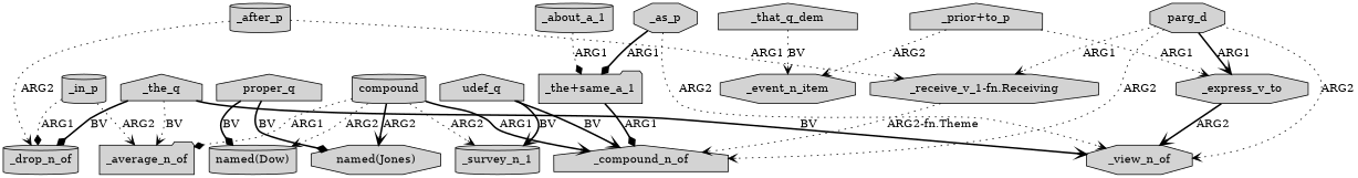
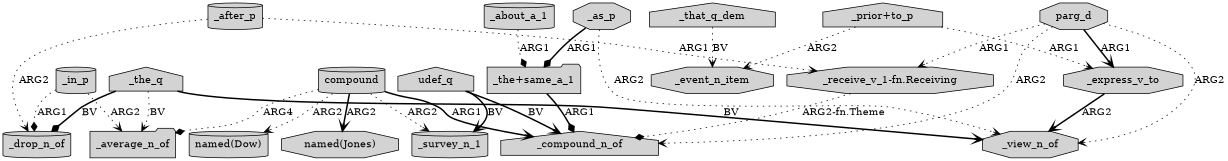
  digraph {
    node [shape=cylinder style=filled]
    edge [arrowhead=vee style=dotted]
    "_the+same_a_1" [shape=folder]
    _about_a_1
    n3 [label=_compound_n_of shape=house]
    _as_p [shape=octagon]
    _view_n_of [shape=octagon]
    "_receive_v_1-fn.Receiving" [shape=octagon]
    _after_p
    _drop_n_of
    compound
    "named(Dow)"
    _survey_n_1
    _average_n_of [shape=folder]
    "named(Jones)" [shape=octagon]
    udef_q [shape=house]
    "_prior+to_p" [shape=house]
    _event_n_item [shape=octagon]
    _express_v_to [shape=octagon]
    parg_d [shape=octagon]
    _in_p
-   proper_q [shape=house]
    _the_q [shape=house]
    _that_q_dem [shape=house]
    "_the+same_a_1" -> n3 [arrowhead=diamond label=ARG1 style=bold]
    _about_a_1 -> "_the+same_a_1" [arrowhead=diamond label=ARG1]
    _as_p -> "_the+same_a_1" [arrowhead=diamond label=ARG1 style=bold]
    _as_p -> _view_n_of [label=ARG2]
-   "_receive_v_1-fn.Receiving" -> n3 [label="ARG2-fn.Theme"]
+   "_receive_v_1-fn.Receiving" -> n3 [arrowhead=diamond label="ARG2-fn.Theme"]
    _after_p -> "_receive_v_1-fn.Receiving" [label=ARG1]
    _after_p -> _drop_n_of [label=ARG2]
    compound -> n3 [label=ARG1 style=bold]
    compound -> "named(Dow)" [label=ARG2]
    compound -> _survey_n_1 [label=ARG2]
-   compound -> _average_n_of [arrowhead=diamond label=ARG1]
+   compound -> _average_n_of [arrowhead=diamond label=ARG4]
    compound -> "named(Jones)" [label=ARG2 style=bold]
    udef_q -> n3 [label=BV style=bold]
    udef_q -> _survey_n_1 [label=BV style=bold]
    "_prior+to_p" -> _event_n_item [label=ARG2]
    "_prior+to_p" -> _express_v_to [label=ARG1]
    _express_v_to -> _view_n_of [label=ARG2 style=bold]
    parg_d -> n3 [label=ARG2]
    parg_d -> _view_n_of [label=ARG2]
    parg_d -> "_receive_v_1-fn.Receiving" [label=ARG1]
    parg_d -> _express_v_to [label=ARG1 style=bold]
    _in_p -> _drop_n_of [arrowhead=diamond label=ARG1]
    _in_p -> _average_n_of [label=ARG2]
-   proper_q -> "named(Dow)" [arrowhead=diamond label=BV style=bold]
-   proper_q -> "named(Jones)" [arrowhead=diamond label=BV style=bold]
    _the_q -> _view_n_of [label=BV style=bold]
    _the_q -> _drop_n_of [arrowhead=diamond label=BV style=bold]
    _the_q -> _average_n_of [label=BV]
    _that_q_dem -> _event_n_item [label=BV]
  }
